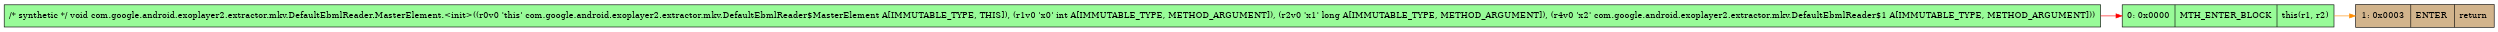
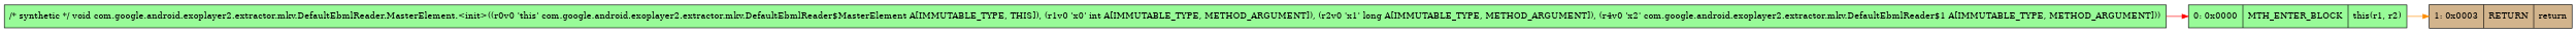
  digraph {
    rankdir=LR
    node [shape=record style=filled fillcolor=palegreen]
    n1 [label="{0\:\ 0x0000|MTH_ENTER_BLOCK\l|this(r1, r2)\l}"]
-   n2 [label="{1\:\ 0x0003|ENTER\l|return\l}" fillcolor=tan]
+   n2 [label="{1\:\ 0x0003|RETURN\l|return\l}" fillcolor=tan]
    n3 [label="{\/* synthetic *\/ void com.google.android.exoplayer2.extractor.mkv.DefaultEbmlReader.MasterElement.\<init\>((r0v0 'this' com.google.android.exoplayer2.extractor.mkv.DefaultEbmlReader$MasterElement A[IMMUTABLE_TYPE, THIS]), (r1v0 'x0' int A[IMMUTABLE_TYPE, METHOD_ARGUMENT]), (r2v0 'x1' long A[IMMUTABLE_TYPE, METHOD_ARGUMENT]), (r4v0 'x2' com.google.android.exoplayer2.extractor.mkv.DefaultEbmlReader$1 A[IMMUTABLE_TYPE, METHOD_ARGUMENT])) }"]
    n1 -> n2 [color=darkorange]
    n3 -> n1 [color=red]
  }
